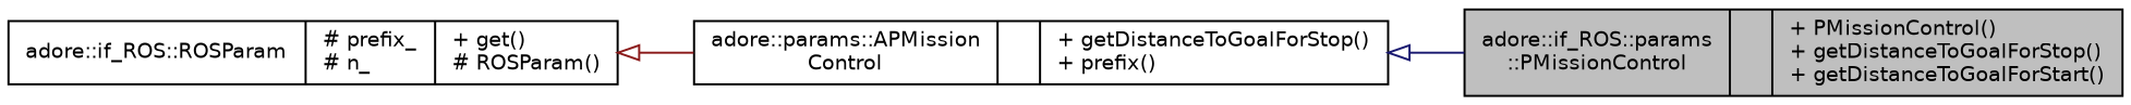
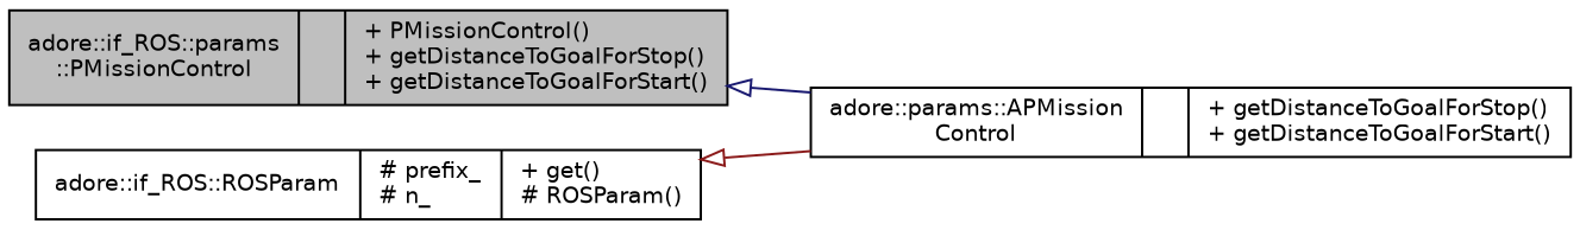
  digraph {
    rankdir=LR
    node [color=black fillcolor=white fontname=Helvetica fontsize=10 shape=record style=filled]
    edge [arrowtail=onormal dir=back fontname=Helvetica fontsize=10 labelfontname=Helvetica labelfontsize=10 style=solid]
    n1 [fillcolor=grey75 fontcolor=black height=0.2 label="{adore::if_ROS::params\l::PMissionControl\n||+ PMissionControl()\l+ getDistanceToGoalForStop()\l+ getDistanceToGoalForStart()\l}" width=0.4]
-   n2 [height=0.2 label="{adore::params::APMission\lControl\n||+ getDistanceToGoalForStop()\l+ prefix()\l}" width=0.4]
+   n2 [height=0.2 label="{adore::params::APMission\lControl\n||+ getDistanceToGoalForStop()\l+ getDistanceToGoalForStart()\l}" width=0.4]
    n3 [height=0.2 label="{adore::if_ROS::ROSParam\n|# prefix_\l# n_\l|+ get()\l# ROSParam()\l}" width=0.4]
-   n2 -> n1 [color=midnightblue]
+   n1 -> n2 [color=midnightblue]
    n3 -> n2 [color=firebrick4]
  }
